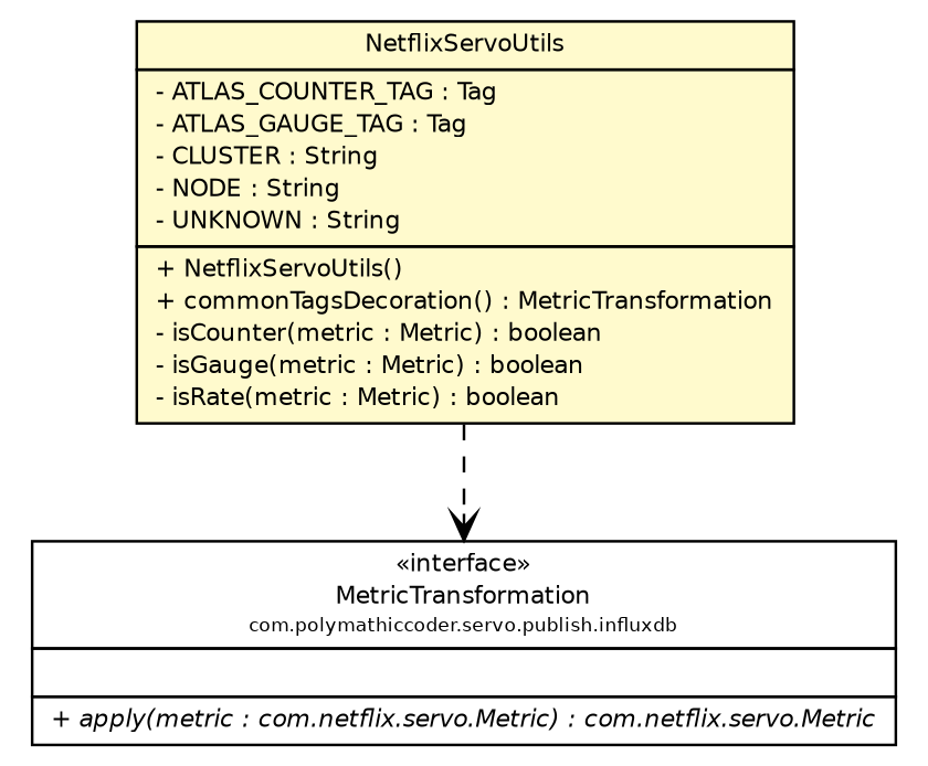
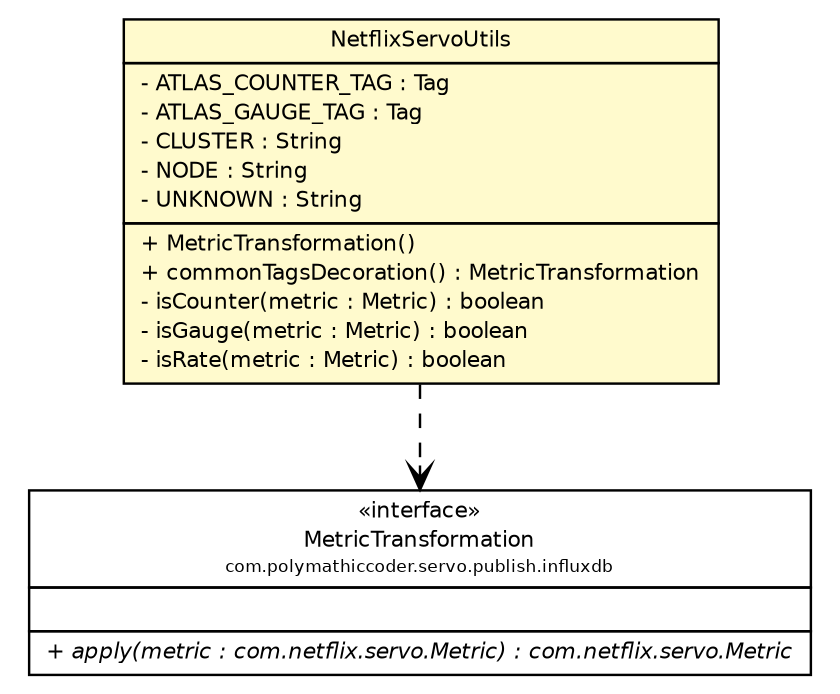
  digraph {
    nodesep=0.25
    ranksep=0.5
    node [fontcolor=black fontname=Helvetica fontsize=9.0 shape=plaintext]
    n1 [label=<<table title="com.polymathiccoder.servo.publish.influxdb.MetricTransformation" border="0" cellborder="1" cellspacing="0" cellpadding="2" port="p" href="../MetricTransformation.html"> 		<tr><td><table border="0" cellspacing="0" cellpadding="1"> <tr><td align="center" balign="center"> &#171;interface&#187; </td></tr> <tr><td align="center" balign="center"> MetricTransformation </td></tr> <tr><td align="center" balign="center"><font point-size="7.0"> com.polymathiccoder.servo.publish.influxdb </font></td></tr> 		</table></td></tr> 		<tr><td><table border="0" cellspacing="0" cellpadding="1"> <tr><td align="left" balign="left">  </td></tr> 		</table></td></tr> 		<tr><td><table border="0" cellspacing="0" cellpadding="1"> <tr><td align="left" balign="left"><font face="Helvetica-Oblique" point-size="9.0"> + apply(metric : com.netflix.servo.Metric) : com.netflix.servo.Metric </font></td></tr> 		</table></td></tr> 		</table>>]
-   n2 [label=<<table title="com.polymathiccoder.servo.publish.influxdb.util.NetflixServoUtils" border="0" cellborder="1" cellspacing="0" cellpadding="2" port="p" bgcolor="lemonChiffon" href="./NetflixServoUtils.html"> 		<tr><td><table border="0" cellspacing="0" cellpadding="1"> <tr><td align="center" balign="center"> NetflixServoUtils </td></tr> 		</table></td></tr> 		<tr><td><table border="0" cellspacing="0" cellpadding="1"> <tr><td align="left" balign="left"> - ATLAS_COUNTER_TAG : Tag </td></tr> <tr><td align="left" balign="left"> - ATLAS_GAUGE_TAG : Tag </td></tr> <tr><td align="left" balign="left"> - CLUSTER : String </td></tr> <tr><td align="left" balign="left"> - NODE : String </td></tr> <tr><td align="left" balign="left"> - UNKNOWN : String </td></tr> 		</table></td></tr> 		<tr><td><table border="0" cellspacing="0" cellpadding="1"> <tr><td align="left" balign="left"> + NetflixServoUtils() </td></tr> <tr><td align="left" balign="left"> + commonTagsDecoration() : MetricTransformation </td></tr> <tr><td align="left" balign="left"> - isCounter(metric : Metric) : boolean </td></tr> <tr><td align="left" balign="left"> - isGauge(metric : Metric) : boolean </td></tr> <tr><td align="left" balign="left"> - isRate(metric : Metric) : boolean </td></tr> 		</table></td></tr> 		</table>>]
+   n2 [label=<<table title="com.polymathiccoder.servo.publish.influxdb.util.NetflixServoUtils" border="0" cellborder="1" cellspacing="0" cellpadding="2" port="p" bgcolor="lemonChiffon" href="./NetflixServoUtils.html"> 		<tr><td><table border="0" cellspacing="0" cellpadding="1"> <tr><td align="center" balign="center"> NetflixServoUtils </td></tr> 		</table></td></tr> 		<tr><td><table border="0" cellspacing="0" cellpadding="1"> <tr><td align="left" balign="left"> - ATLAS_COUNTER_TAG : Tag </td></tr> <tr><td align="left" balign="left"> - ATLAS_GAUGE_TAG : Tag </td></tr> <tr><td align="left" balign="left"> - CLUSTER : String </td></tr> <tr><td align="left" balign="left"> - NODE : String </td></tr> <tr><td align="left" balign="left"> - UNKNOWN : String </td></tr> 		</table></td></tr> 		<tr><td><table border="0" cellspacing="0" cellpadding="1"> <tr><td align="left" balign="left"> + MetricTransformation() </td></tr> <tr><td align="left" balign="left"> + commonTagsDecoration() : MetricTransformation </td></tr> <tr><td align="left" balign="left"> - isCounter(metric : Metric) : boolean </td></tr> <tr><td align="left" balign="left"> - isGauge(metric : Metric) : boolean </td></tr> <tr><td align="left" balign="left"> - isRate(metric : Metric) : boolean </td></tr> 		</table></td></tr> 		</table>>]
    n2 -> n1 [arrowhead=open color=black fontcolor=black fontname=Helvetica fontsize=10.0 headport=p labelfontname=Helvetica labelfontsize=10 style=dashed tailport=p]
  }
